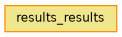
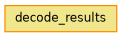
  digraph {
    rankdir=LR
-   n1 [color=darkorange fillcolor=khaki fontname=Helvetica fontsize=10 height=0.2 label=results_results shape=record style=filled width=0.4]
+   n1 [color=darkorange fillcolor=khaki fontname=Helvetica fontsize=10 height=0.2 label=decode_results shape=record style=filled width=0.4]
  }
